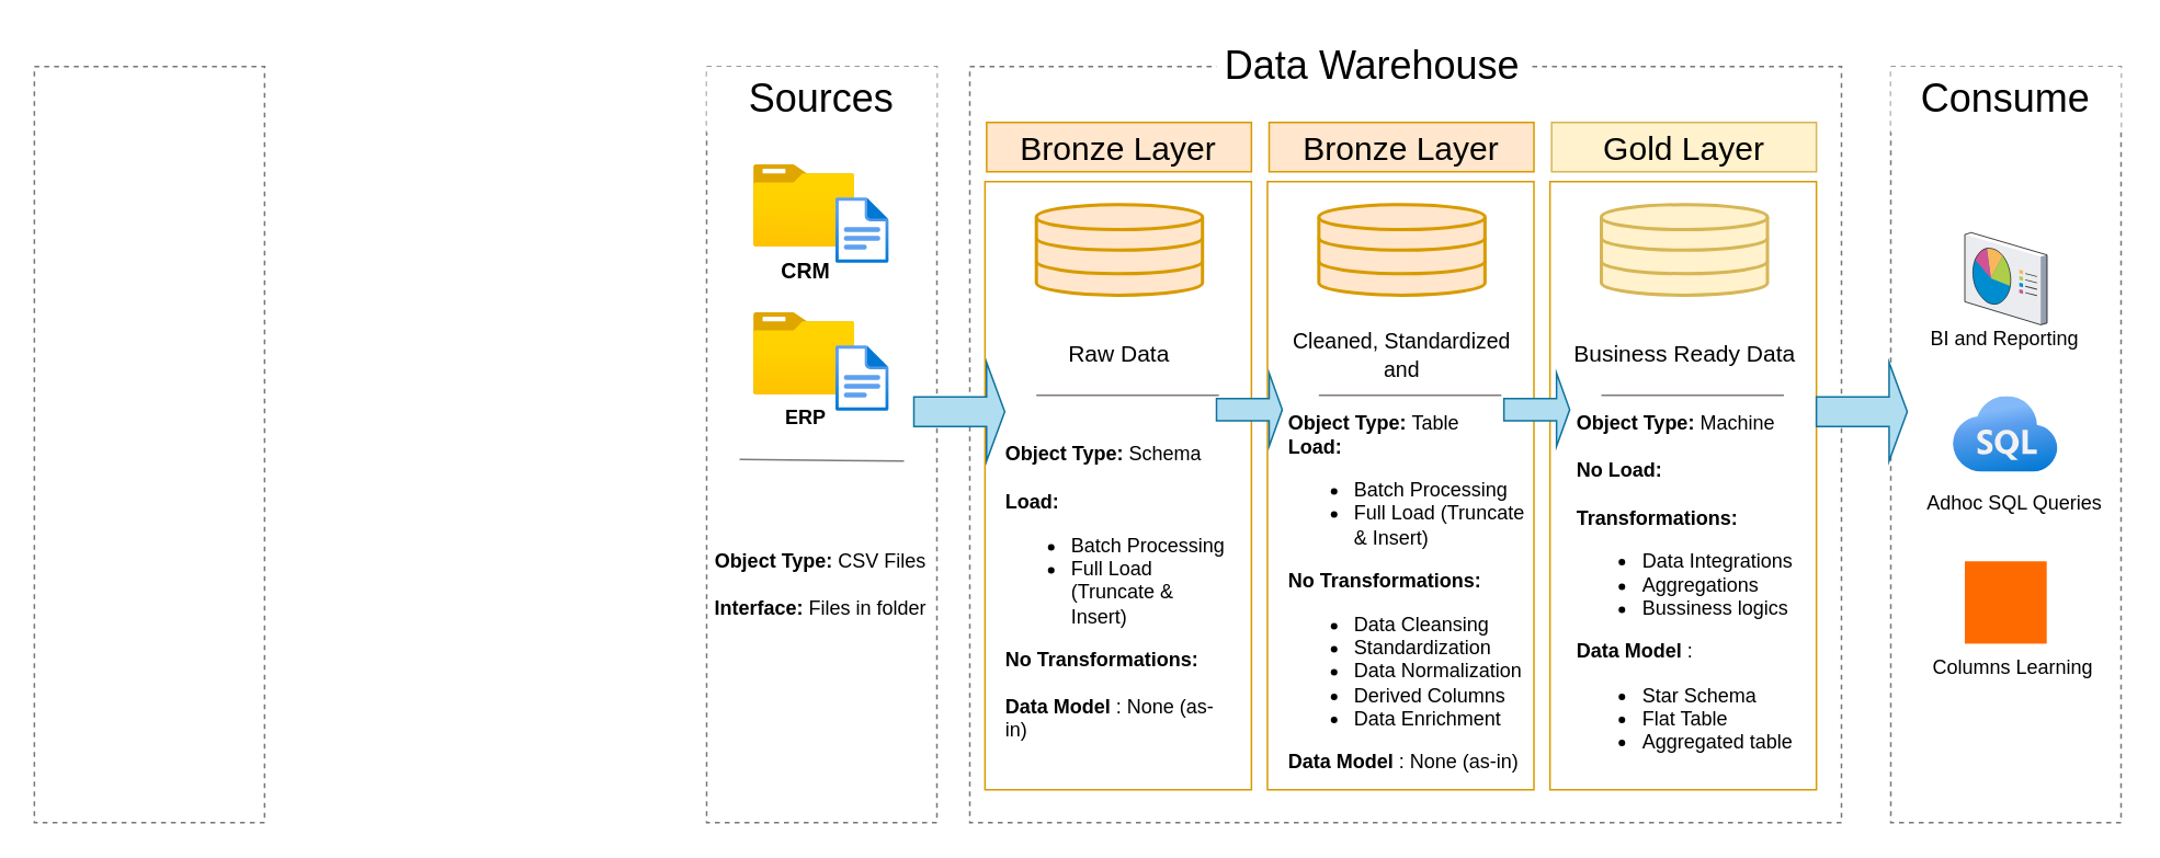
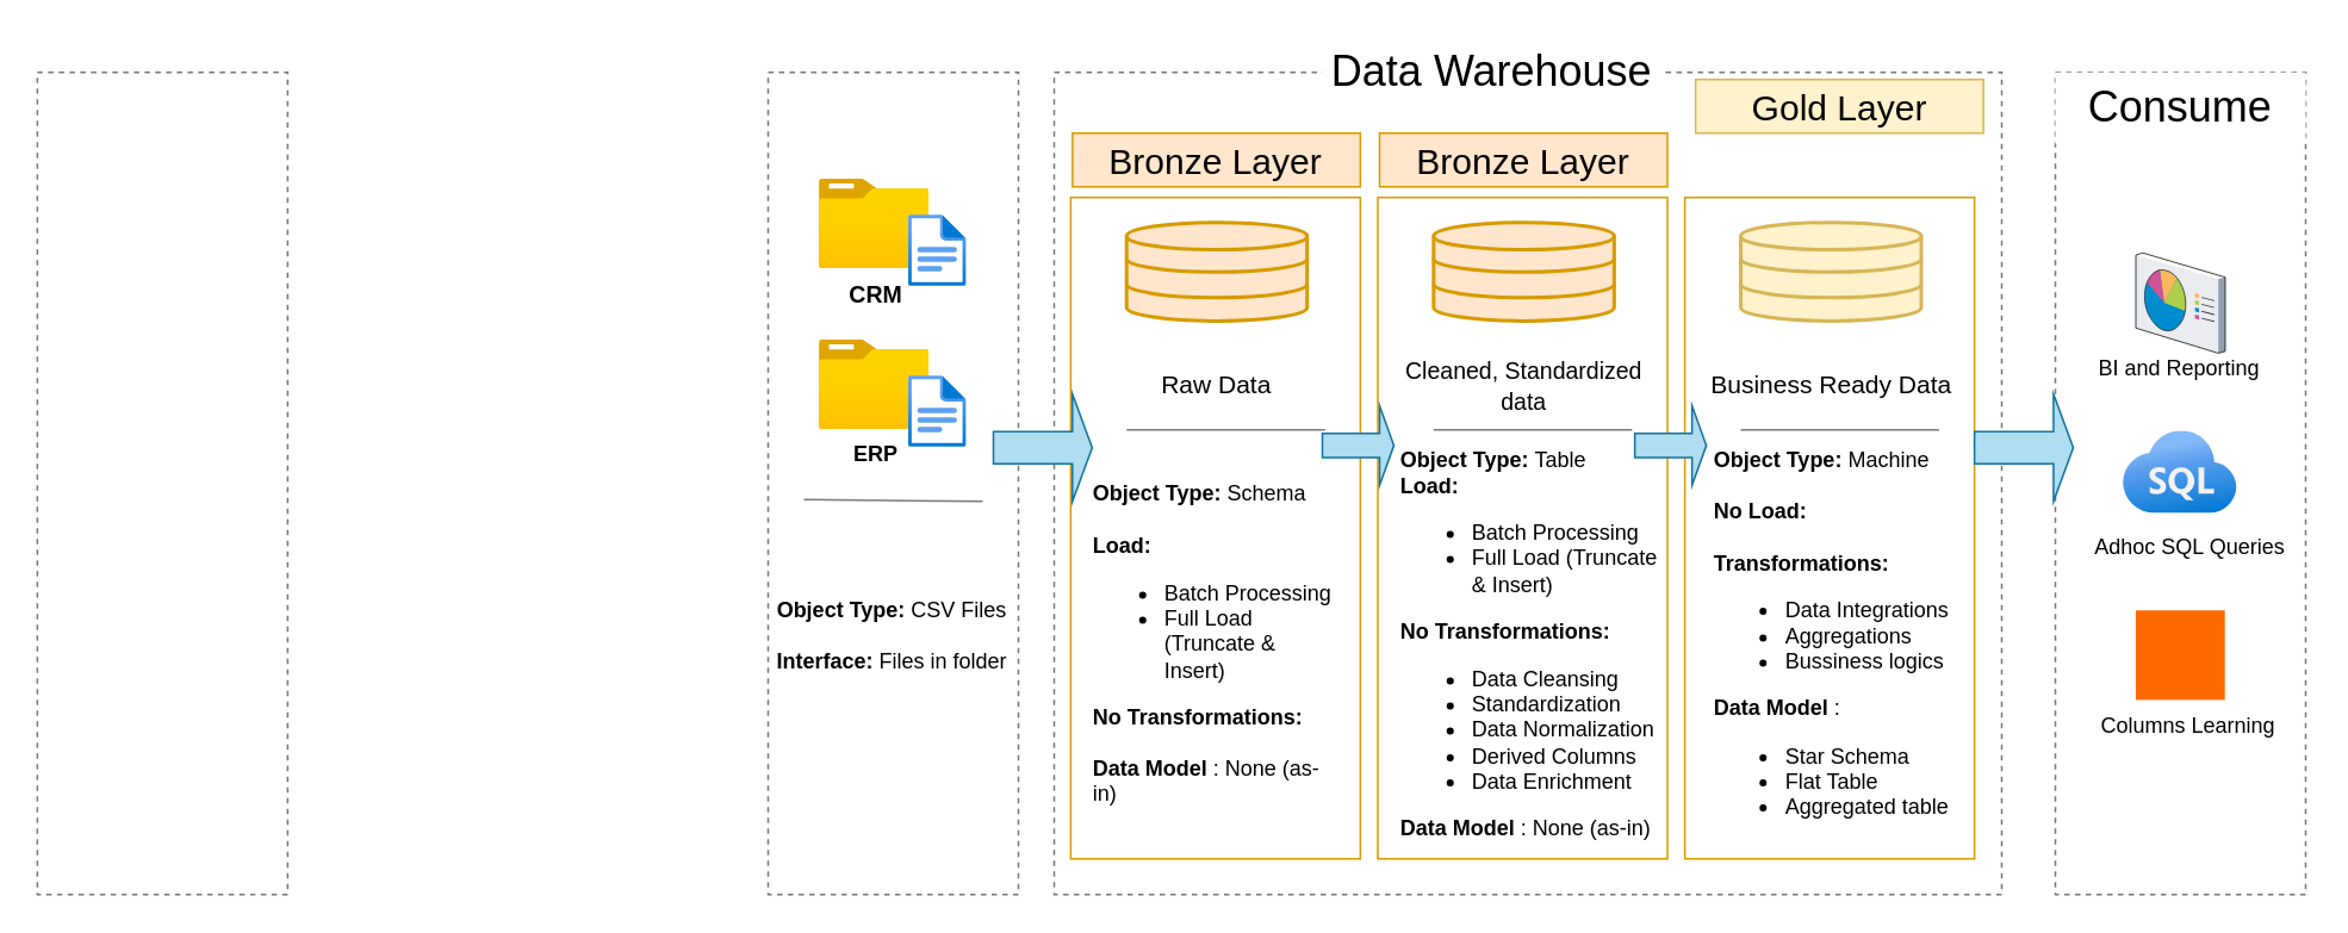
  <mxCell id="0" />
  <mxCell id="1" parent="0" />
  <mxCell id="2" value="" style="rounded=0;whiteSpace=wrap;html=1;fillColor=none;dashed=1;strokeColor=light-dark(#797777, #ededed);" vertex="1" parent="1"><mxGeometry x="429" y="40" width="140" height="460" as="geometry" /></mxCell>
- <mxCell id="3" value="Sources" style="rounded=0;whiteSpace=wrap;html=1;fontSize=24;strokeColor=none;" vertex="1" parent="1"><mxGeometry x="429" y="40" width="140" height="40" as="geometry" /></mxCell>
  <mxCell id="4" value="" style="rounded=0;whiteSpace=wrap;html=1;fillColor=none;dashed=1;strokeColor=light-dark(#797777, #ededed);" vertex="1" parent="1"><mxGeometry x="589" y="40" width="530" height="460" as="geometry" /></mxCell>
  <mxCell id="5" value="Data Warehouse" style="rounded=0;whiteSpace=wrap;html=1;fontSize=24;strokeColor=none;" vertex="1" parent="1"><mxGeometry x="739" y="20" width="190" height="40" as="geometry" /></mxCell>
  <mxCell id="6" value="" style="rounded=0;whiteSpace=wrap;html=1;fillColor=none;dashed=1;strokeColor=light-dark(#797777, #ededed);" vertex="1" parent="1"><mxGeometry x="1149" y="40" width="140" height="460" as="geometry" /></mxCell>
  <mxCell id="7" value="Consume" style="rounded=0;whiteSpace=wrap;html=1;fontSize=24;strokeColor=none;" vertex="1" parent="1"><mxGeometry x="1149" y="40" width="140" height="40" as="geometry" /></mxCell>
- <mxCell id="8" value="Gold Layer" style="rounded=0;whiteSpace=wrap;html=1;fillColor=#fff2cc;strokeColor=#d6b656;fontSize=20;" vertex="1" parent="1"><mxGeometry x="942.76" y="74" width="161" height="30" as="geometry" /></mxCell>
+ <mxCell id="8" value="Gold Layer" style="rounded=0;whiteSpace=wrap;html=1;fillColor=#fff2cc;strokeColor=#d6b656;fontSize=20;" vertex="1" parent="1"><mxGeometry x="947.76" y="44" width="161" height="30" as="geometry" /></mxCell>
  <mxCell id="9" value="" style="rounded=0;whiteSpace=wrap;html=1;fillColor=none;strokeColor=#d79b00;fontSize=20;" vertex="1" parent="1"><mxGeometry x="941.76" y="110" width="162" height="370" as="geometry" /></mxCell>
  <mxCell id="10" value="&lt;b&gt;&lt;font style=&quot;font-size: 13px;&quot;&gt;CRM&lt;/font&gt;&lt;/b&gt;" style="image;aspect=fixed;html=1;points=[];align=center;fontSize=12;image=img/lib/azure2/general/Folder_Blank.svg;" vertex="1" parent="1"><mxGeometry x="457.76" y="100" width="61.61" height="50" as="geometry" /></mxCell>
  <mxCell id="11" value="" style="image;aspect=fixed;html=1;points=[];align=center;fontSize=12;image=img/lib/azure2/general/File.svg;" vertex="1" parent="1"><mxGeometry x="507.76" y="120" width="32.47" height="40" as="geometry" /></mxCell>
  <mxCell id="12" value="&lt;b&gt;ERP&lt;/b&gt;" style="image;aspect=fixed;html=1;points=[];align=center;fontSize=12;image=img/lib/azure2/general/Folder_Blank.svg;" vertex="1" parent="1"><mxGeometry x="457.76" y="190" width="61.61" height="50" as="geometry" /></mxCell>
  <mxCell id="13" value="" style="image;aspect=fixed;html=1;points=[];align=center;fontSize=12;image=img/lib/azure2/general/File.svg;" vertex="1" parent="1"><mxGeometry x="507.76" y="210" width="32.47" height="40" as="geometry" /></mxCell>
  <mxCell id="14" value="" style="endArrow=none;html=1;rounded=0;exitX=0.714;exitY=0.706;exitDx=0;exitDy=0;exitPerimeter=0;entryX=0;entryY=0.703;entryDx=0;entryDy=0;entryPerimeter=0;strokeColor=light-dark(#817979, #595959);" edge="1" parent="1"><mxGeometry width="50" height="50" relative="1" as="geometry"><mxPoint x="548.98" y="280.04" as="sourcePoint" /><mxPoint x="449.02" y="279.02" as="targetPoint" /></mxGeometry></mxCell>
  <mxCell id="15" value="" style="html=1;verticalLabelPosition=bottom;align=center;labelBackgroundColor=#ffffff;verticalAlign=top;strokeWidth=2;strokeColor=#d6b656;shadow=0;dashed=0;shape=mxgraph.ios7.icons.data;fillColor=#fff2cc;" vertex="1" parent="1"><mxGeometry x="973" y="124" width="101" height="55.1" as="geometry" /></mxCell>
  <mxCell id="16" value="" style="shape=singleArrow;whiteSpace=wrap;html=1;fillColor=#b1ddf0;strokeColor=#10739e;" vertex="1" parent="1"><mxGeometry x="1103.76" y="220" width="55.24" height="60" as="geometry" /></mxCell>
  <mxCell id="17" value="Business Ready Data" style="text;html=1;align=center;verticalAlign=middle;whiteSpace=wrap;rounded=0;fontSize=14;" vertex="1" parent="1"><mxGeometry x="953.76" y="200.1" width="140" height="30" as="geometry" /></mxCell>
  <mxCell id="18" value="" style="endArrow=none;html=1;rounded=0;entryX=0;entryY=0.703;entryDx=0;entryDy=0;entryPerimeter=0;strokeColor=light-dark(#817979, #595959);" edge="1" parent="1"><mxGeometry width="50" height="50" relative="1" as="geometry"><mxPoint x="1083.98" y="240.02" as="sourcePoint" /><mxPoint x="973" y="240" as="targetPoint" /></mxGeometry></mxCell>
  <mxCell id="19" value="&lt;b&gt;Object Type:&lt;/b&gt; CSV Files&lt;div&gt;&lt;b&gt;&lt;br&gt;&lt;/b&gt;&lt;div&gt;&lt;b&gt;Interface:&lt;/b&gt; Files in folder&lt;/div&gt;&lt;/div&gt;" style="text;html=1;align=center;verticalAlign=middle;whiteSpace=wrap;rounded=0;" vertex="1" parent="1"><mxGeometry x="433.38" y="290" width="131.24" height="130" as="geometry" /></mxCell>
  <mxCell id="20" value="&lt;div style=&quot;text-align: left;&quot;&gt;&lt;span style=&quot;background-color: transparent; color: light-dark(rgb(0, 0, 0), rgb(255, 255, 255));&quot;&gt;&lt;b&gt;Object Type:&lt;/b&gt;&amp;nbsp;Machine&lt;/span&gt;&lt;/div&gt;&lt;div style=&quot;text-align: left;&quot;&gt;&lt;b&gt;&lt;br&gt;&lt;/b&gt;&lt;/div&gt;&lt;div style=&quot;text-align: left;&quot;&gt;&lt;b&gt;No Load:&lt;/b&gt;&lt;/div&gt;&lt;div style=&quot;text-align: left;&quot;&gt;&lt;br&gt;&lt;/div&gt;&lt;div style=&quot;text-align: left;&quot;&gt;&lt;b&gt;Transformations:&amp;nbsp;&lt;/b&gt;&lt;/div&gt;&lt;div style=&quot;text-align: left;&quot;&gt;&lt;ul&gt;&lt;li&gt;Data Integrations&lt;/li&gt;&lt;li&gt;Aggregations&lt;/li&gt;&lt;li&gt;Bussiness logics&lt;/li&gt;&lt;/ul&gt;&lt;/div&gt;&lt;div style=&quot;text-align: left;&quot;&gt;&lt;b style=&quot;background-color: transparent; color: light-dark(rgb(0, 0, 0), rgb(255, 255, 255));&quot;&gt;Data Model&lt;/b&gt;&lt;span style=&quot;background-color: transparent; color: light-dark(rgb(0, 0, 0), rgb(255, 255, 255));&quot;&gt; :&amp;nbsp;&lt;/span&gt;&lt;/div&gt;&lt;div style=&quot;text-align: left;&quot;&gt;&lt;ul&gt;&lt;li&gt;Star Schema&lt;/li&gt;&lt;li&gt;Flat Table&lt;/li&gt;&lt;li&gt;Aggregated table&lt;/li&gt;&lt;/ul&gt;&lt;/div&gt;" style="text;html=1;align=center;verticalAlign=middle;whiteSpace=wrap;rounded=0;" vertex="1" parent="1"><mxGeometry x="953.76" y="250" width="140" height="220" as="geometry" /></mxCell>
  <mxCell id="21" value="BI and Reporting" style="text;html=1;align=center;verticalAlign=middle;whiteSpace=wrap;rounded=0;" vertex="1" parent="1"><mxGeometry x="1153.38" y="171" width="131.24" height="70" as="geometry" /></mxCell>
  <mxCell id="22" value="Adhoc SQL Queries" style="text;html=1;align=center;verticalAlign=middle;whiteSpace=wrap;rounded=0;" vertex="1" parent="1"><mxGeometry x="1159" y="271" width="131.24" height="70" as="geometry" /></mxCell>
  <mxCell id="23" value="Columns Learning" style="text;html=1;align=center;verticalAlign=middle;whiteSpace=wrap;rounded=0;" vertex="1" parent="1"><mxGeometry x="1157.76" y="371" width="131.24" height="70" as="geometry" /></mxCell>
  <mxCell id="24" value="" style="verticalLabelPosition=bottom;sketch=0;aspect=fixed;html=1;verticalAlign=top;strokeColor=none;align=center;outlineConnect=0;shape=mxgraph.citrix.reporting;" vertex="1" parent="1"><mxGeometry x="1194" y="141" width="50" height="56.1" as="geometry" /></mxCell>
  <mxCell id="25" value="" style="image;aspect=fixed;html=1;points=[];align=center;fontSize=12;image=img/lib/azure2/databases/Azure_SQL.svg;" vertex="1" parent="1"><mxGeometry x="1187" y="241" width="64" height="46" as="geometry" /></mxCell>
  <mxCell id="26" value="" style="points=[];aspect=fixed;html=1;align=center;shadow=0;dashed=0;fillColor=#FF6A00;strokeColor=none;shape=mxgraph.alibaba_cloud.machine_learning;" vertex="1" parent="1"><mxGeometry x="1194" y="341" width="49.8" height="50.1" as="geometry" /></mxCell>
  <mxCell id="27" value="" style="rounded=0;whiteSpace=wrap;html=1;fillColor=none;dashed=1;strokeColor=light-dark(#797777, #ededed);" vertex="1" parent="1"><mxGeometry x="20.24" y="40" width="140" height="460" as="geometry" /></mxCell>
  <mxCell id="28" value="Bronze Layer" style="rounded=0;whiteSpace=wrap;html=1;fillColor=#ffe6cc;strokeColor=#d79b00;fontSize=20;" vertex="1" parent="1"><mxGeometry x="599.24" y="74" width="161" height="30" as="geometry" /></mxCell>
  <mxCell id="29" value="" style="rounded=0;whiteSpace=wrap;html=1;fillColor=none;strokeColor=#d79b00;fontSize=20;" vertex="1" parent="1"><mxGeometry x="598.24" y="110" width="162" height="370" as="geometry" /></mxCell>
  <mxCell id="30" value="" style="html=1;verticalLabelPosition=bottom;align=center;labelBackgroundColor=#ffffff;verticalAlign=top;strokeWidth=2;strokeColor=#d79b00;shadow=0;dashed=0;shape=mxgraph.ios7.icons.data;fillColor=#ffe6cc;" vertex="1" parent="1"><mxGeometry x="629.48" y="124" width="101" height="55.1" as="geometry" /></mxCell>
  <mxCell id="31" value="Raw Data" style="text;html=1;align=center;verticalAlign=middle;whiteSpace=wrap;rounded=0;fontSize=14;" vertex="1" parent="1"><mxGeometry x="610.24" y="200.1" width="140" height="30" as="geometry" /></mxCell>
  <mxCell id="32" value="" style="endArrow=none;html=1;rounded=0;entryX=0;entryY=0.703;entryDx=0;entryDy=0;entryPerimeter=0;strokeColor=light-dark(#817979, #595959);" edge="1" parent="1"><mxGeometry width="50" height="50" relative="1" as="geometry"><mxPoint x="740.46" y="240.02" as="sourcePoint" /><mxPoint x="629.48" y="240" as="targetPoint" /></mxGeometry></mxCell>
  <mxCell id="33" value="&lt;div style=&quot;text-align: left;&quot;&gt;&lt;span style=&quot;background-color: transparent; color: light-dark(rgb(0, 0, 0), rgb(255, 255, 255));&quot;&gt;&lt;b&gt;Object Type:&lt;/b&gt;&amp;nbsp;Schema&lt;/span&gt;&lt;/div&gt;&lt;div style=&quot;text-align: left;&quot;&gt;&lt;b&gt;&lt;br&gt;&lt;/b&gt;&lt;/div&gt;&lt;div style=&quot;text-align: left;&quot;&gt;&lt;b&gt;Load:&lt;/b&gt;&lt;/div&gt;&lt;div style=&quot;text-align: left;&quot;&gt;&lt;div&gt;&lt;ul&gt;&lt;li&gt;Batch Processing&lt;/li&gt;&lt;li&gt;Full Load (Truncate &amp;amp; Insert)&lt;/li&gt;&lt;/ul&gt;&lt;/div&gt;&lt;/div&gt;&lt;div style=&quot;text-align: left;&quot;&gt;&lt;b&gt;No Transformations:&lt;/b&gt;&lt;/div&gt;&lt;div style=&quot;text-align: left;&quot;&gt;&lt;b style=&quot;background-color: transparent; color: light-dark(rgb(0, 0, 0), rgb(255, 255, 255));&quot;&gt;&lt;br&gt;&lt;/b&gt;&lt;/div&gt;&lt;div style=&quot;text-align: left;&quot;&gt;&lt;b style=&quot;background-color: transparent; color: light-dark(rgb(0, 0, 0), rgb(255, 255, 255));&quot;&gt;Data Model&lt;/b&gt;&lt;span style=&quot;background-color: transparent; color: light-dark(rgb(0, 0, 0), rgb(255, 255, 255));&quot;&gt; : None (as-in)&lt;/span&gt;&lt;/div&gt;" style="text;html=1;align=center;verticalAlign=middle;whiteSpace=wrap;rounded=0;" vertex="1" parent="1"><mxGeometry x="610.24" y="250" width="140" height="220" as="geometry" /></mxCell>
  <mxCell id="34" value="Bronze Layer" style="rounded=0;whiteSpace=wrap;html=1;fillColor=#ffe6cc;strokeColor=#d79b00;fontSize=20;" vertex="1" parent="1"><mxGeometry x="771" y="74" width="161" height="30" as="geometry" /></mxCell>
  <mxCell id="35" value="" style="rounded=0;whiteSpace=wrap;html=1;fillColor=none;strokeColor=#d79b00;fontSize=20;" vertex="1" parent="1"><mxGeometry x="770" y="110" width="162" height="370" as="geometry" /></mxCell>
  <mxCell id="36" value="" style="html=1;verticalLabelPosition=bottom;align=center;labelBackgroundColor=#ffffff;verticalAlign=top;strokeWidth=2;strokeColor=#d79b00;shadow=0;dashed=0;shape=mxgraph.ios7.icons.data;fillColor=#ffe6cc;" vertex="1" parent="1"><mxGeometry x="801.24" y="124" width="101" height="55.1" as="geometry" /></mxCell>
- <mxCell id="37" value="&lt;font style=&quot;font-size: 13px;&quot;&gt;Cleaned, Standardized and&lt;/font&gt;" style="text;html=1;align=center;verticalAlign=middle;whiteSpace=wrap;rounded=0;fontSize=14;" vertex="1" parent="1"><mxGeometry x="782" y="200.1" width="140" height="30" as="geometry" /></mxCell>
+ <mxCell id="37" value="&lt;font style=&quot;font-size: 13px;&quot;&gt;Cleaned, Standardized data&lt;/font&gt;" style="text;html=1;align=center;verticalAlign=middle;whiteSpace=wrap;rounded=0;fontSize=14;" vertex="1" parent="1"><mxGeometry x="782" y="200.1" width="140" height="30" as="geometry" /></mxCell>
  <mxCell id="38" value="" style="endArrow=none;html=1;rounded=0;entryX=0;entryY=0.703;entryDx=0;entryDy=0;entryPerimeter=0;strokeColor=light-dark(#817979, #595959);" edge="1" parent="1"><mxGeometry width="50" height="50" relative="1" as="geometry"><mxPoint x="912.22" y="240.02" as="sourcePoint" /><mxPoint x="801.24" y="240" as="targetPoint" /></mxGeometry></mxCell>
  <mxCell id="39" value="&lt;div style=&quot;text-align: left;&quot;&gt;&lt;span style=&quot;background-color: transparent; color: light-dark(rgb(0, 0, 0), rgb(255, 255, 255));&quot;&gt;&lt;b&gt;Object Type:&lt;/b&gt;&amp;nbsp;Table&lt;/span&gt;&lt;/div&gt;&lt;div style=&quot;text-align: left;&quot;&gt;&lt;b style=&quot;background-color: transparent; color: light-dark(rgb(0, 0, 0), rgb(255, 255, 255));&quot;&gt;Load:&lt;/b&gt;&lt;/div&gt;&lt;div style=&quot;text-align: left;&quot;&gt;&lt;div&gt;&lt;ul&gt;&lt;li&gt;Batch Processing&lt;/li&gt;&lt;li&gt;Full Load (Truncate &amp;amp; Insert)&lt;/li&gt;&lt;/ul&gt;&lt;/div&gt;&lt;/div&gt;&lt;div style=&quot;text-align: left;&quot;&gt;&lt;b&gt;No Transformations:&lt;/b&gt;&lt;/div&gt;&lt;div style=&quot;text-align: left;&quot;&gt;&lt;ul&gt;&lt;li&gt;&lt;div style=&quot;background-color: transparent; color: light-dark(rgb(0, 0, 0), rgb(255, 255, 255)); display: inline !important;&quot;&gt;Data Cleansing&lt;/div&gt;&lt;/li&gt;&lt;li&gt;Standardization&lt;/li&gt;&lt;li&gt;Data Normalization&lt;/li&gt;&lt;li&gt;Derived Columns&lt;/li&gt;&lt;li&gt;Data Enrichment&lt;/li&gt;&lt;/ul&gt;&lt;b style=&quot;background-color: transparent; color: light-dark(rgb(0, 0, 0), rgb(255, 255, 255));&quot;&gt;Data Model&lt;/b&gt;&lt;span style=&quot;background-color: transparent; color: light-dark(rgb(0, 0, 0), rgb(255, 255, 255));&quot;&gt; : None (as-in)&lt;/span&gt;&lt;/div&gt;" style="text;html=1;align=center;verticalAlign=middle;whiteSpace=wrap;rounded=0;" vertex="1" parent="1"><mxGeometry x="782" y="250" width="147" height="220" as="geometry" /></mxCell>
  <mxCell id="40" value="" style="shape=singleArrow;whiteSpace=wrap;html=1;fillColor=#b1ddf0;strokeColor=#10739e;" vertex="1" parent="1"><mxGeometry x="739" y="226.5" width="40" height="44.5" as="geometry" /></mxCell>
  <mxCell id="41" value="" style="shape=singleArrow;whiteSpace=wrap;html=1;fillColor=#b1ddf0;strokeColor=#10739e;" vertex="1" parent="1"><mxGeometry x="555" y="220" width="55.24" height="60" as="geometry" /></mxCell>
  <mxCell id="42" value="" style="shape=singleArrow;whiteSpace=wrap;html=1;fillColor=#b1ddf0;strokeColor=#10739e;" vertex="1" parent="1"><mxGeometry x="913.76" y="226.5" width="40" height="44.5" as="geometry" /></mxCell>
